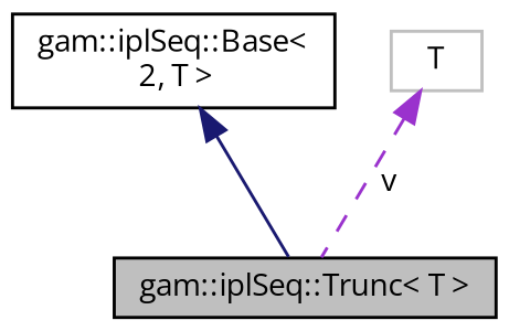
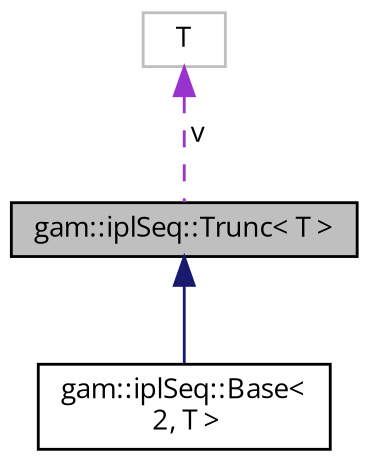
  digraph {
    fontname="Open Sans"
    node [color=black fontname="Open Sans" fontsize=10 shape=record]
    edge [dir=back fontname="Open Sans" fontsize=10 labelfontname="FreeSans.ttf" labelfontsize=10]
    n1 [fillcolor=grey75 fontcolor=black height=0.2 label="gam::iplSeq::Trunc\< T \>" style=filled width=0.4]
    n2 [height=0.2 label="gam::iplSeq::Base\<\l 2, T \>" width=0.4]
    n3 [color=grey75 height=0.2 label=T width=0.4]
-   n2 -> n1 [color=midnightblue style=solid]
+   n1 -> n2 [color=midnightblue style=solid]
    n3 -> n1 [color=darkorchid3 label=" v" style=dashed]
  }
